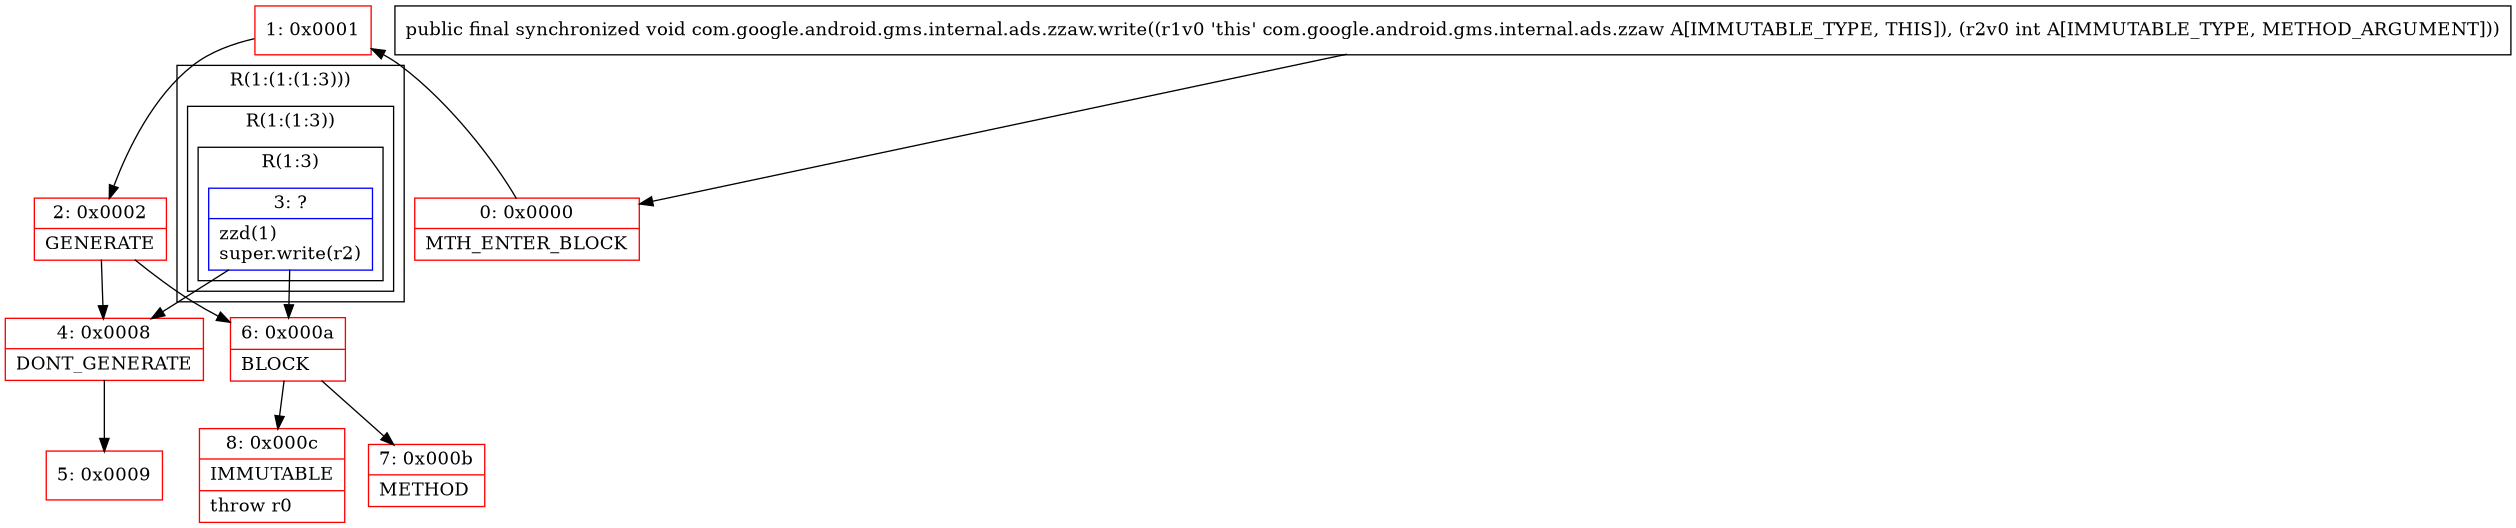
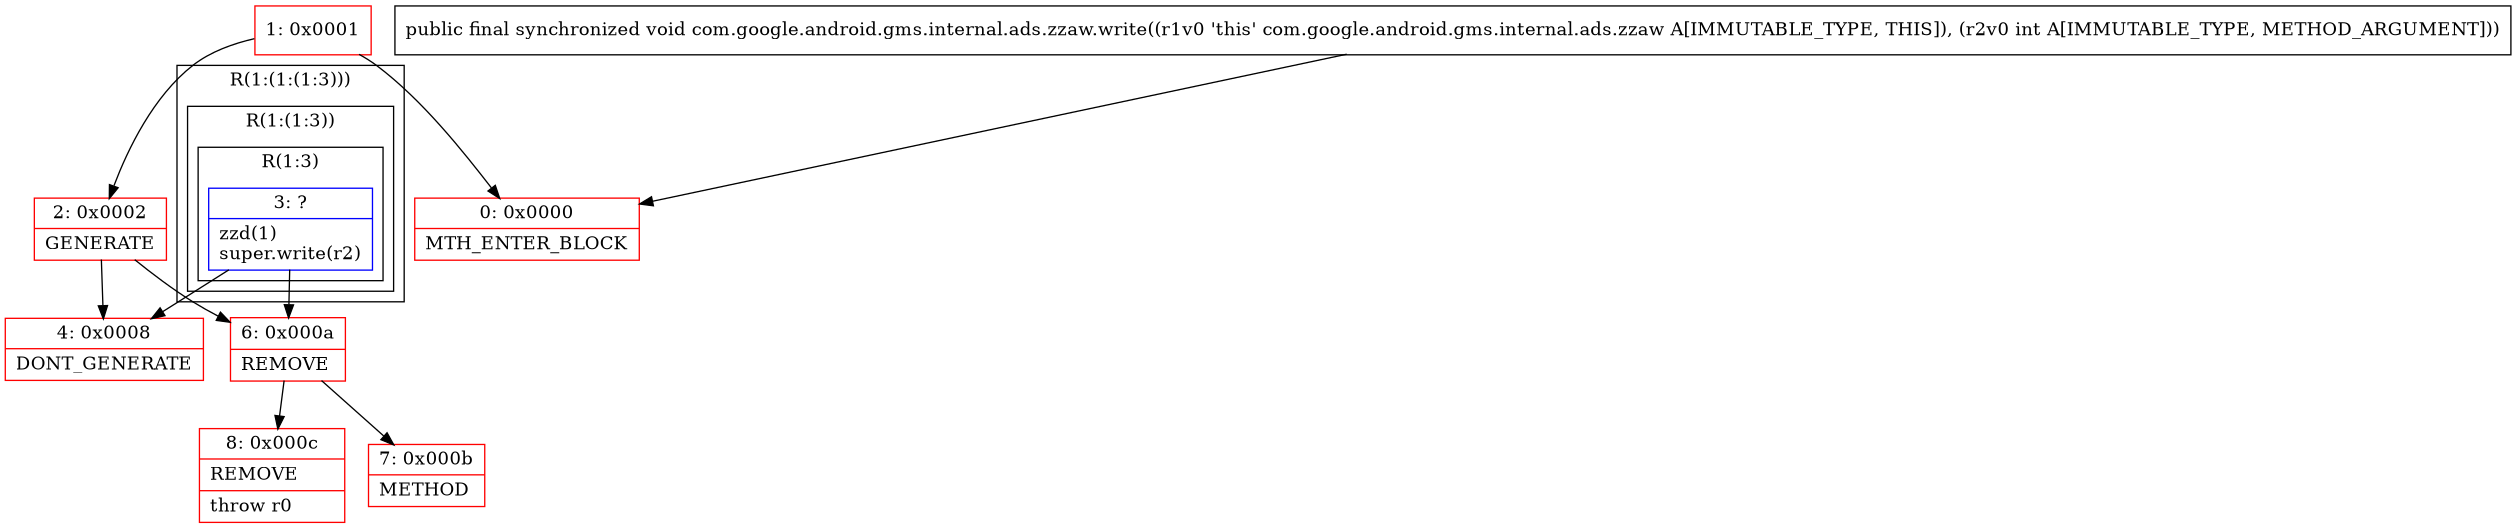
  digraph {
    node [color=red shape=record]
    n1 [color=blue label="{3\:\ ?|zzd(1)\lsuper.write(r2)\l}"]
    n2 [label="{4\:\ 0x0008|DONT_GENERATE\l}"]
-   n3 [label="{6\:\ 0x000a|BLOCK\l}"]
-   n4 [label="{5\:\ 0x0009}"]
+   n3 [label="{6\:\ 0x000a|REMOVE\l}"]
    n5 [label="{7\:\ 0x000b|METHOD\l}"]
-   n6 [label="{8\:\ 0x000c|IMMUTABLE\l|throw r0\l}"]
+   n6 [label="{8\:\ 0x000c|REMOVE\l|throw r0\l}"]
    n7 [label="{0\:\ 0x0000|MTH_ENTER_BLOCK\l}"]
    n8 [label="{1\:\ 0x0001}"]
    n9 [label="{2\:\ 0x0002|GENERATE\l}"]
    n10 [label="{public final synchronized void com.google.android.gms.internal.ads.zzaw.write((r1v0 'this' com.google.android.gms.internal.ads.zzaw A[IMMUTABLE_TYPE, THIS]), (r2v0 int A[IMMUTABLE_TYPE, METHOD_ARGUMENT])) }" color=""]
    subgraph cluster_1 {
      label="R(1:(1:(1:3)))"
      subgraph cluster_2 {
        label="R(1:(1:3))"
        subgraph cluster_3 {
          label="R(1:3)"
          n1
        }
      }
    }
    n1 -> n2
    n1 -> n3
-   n2 -> n4
    n3 -> n5
    n3 -> n6
-   n7 -> n8
+   n8 -> n7
    n8 -> n9
    n9 -> n2
    n9 -> n3
    n10 -> n7
  }
